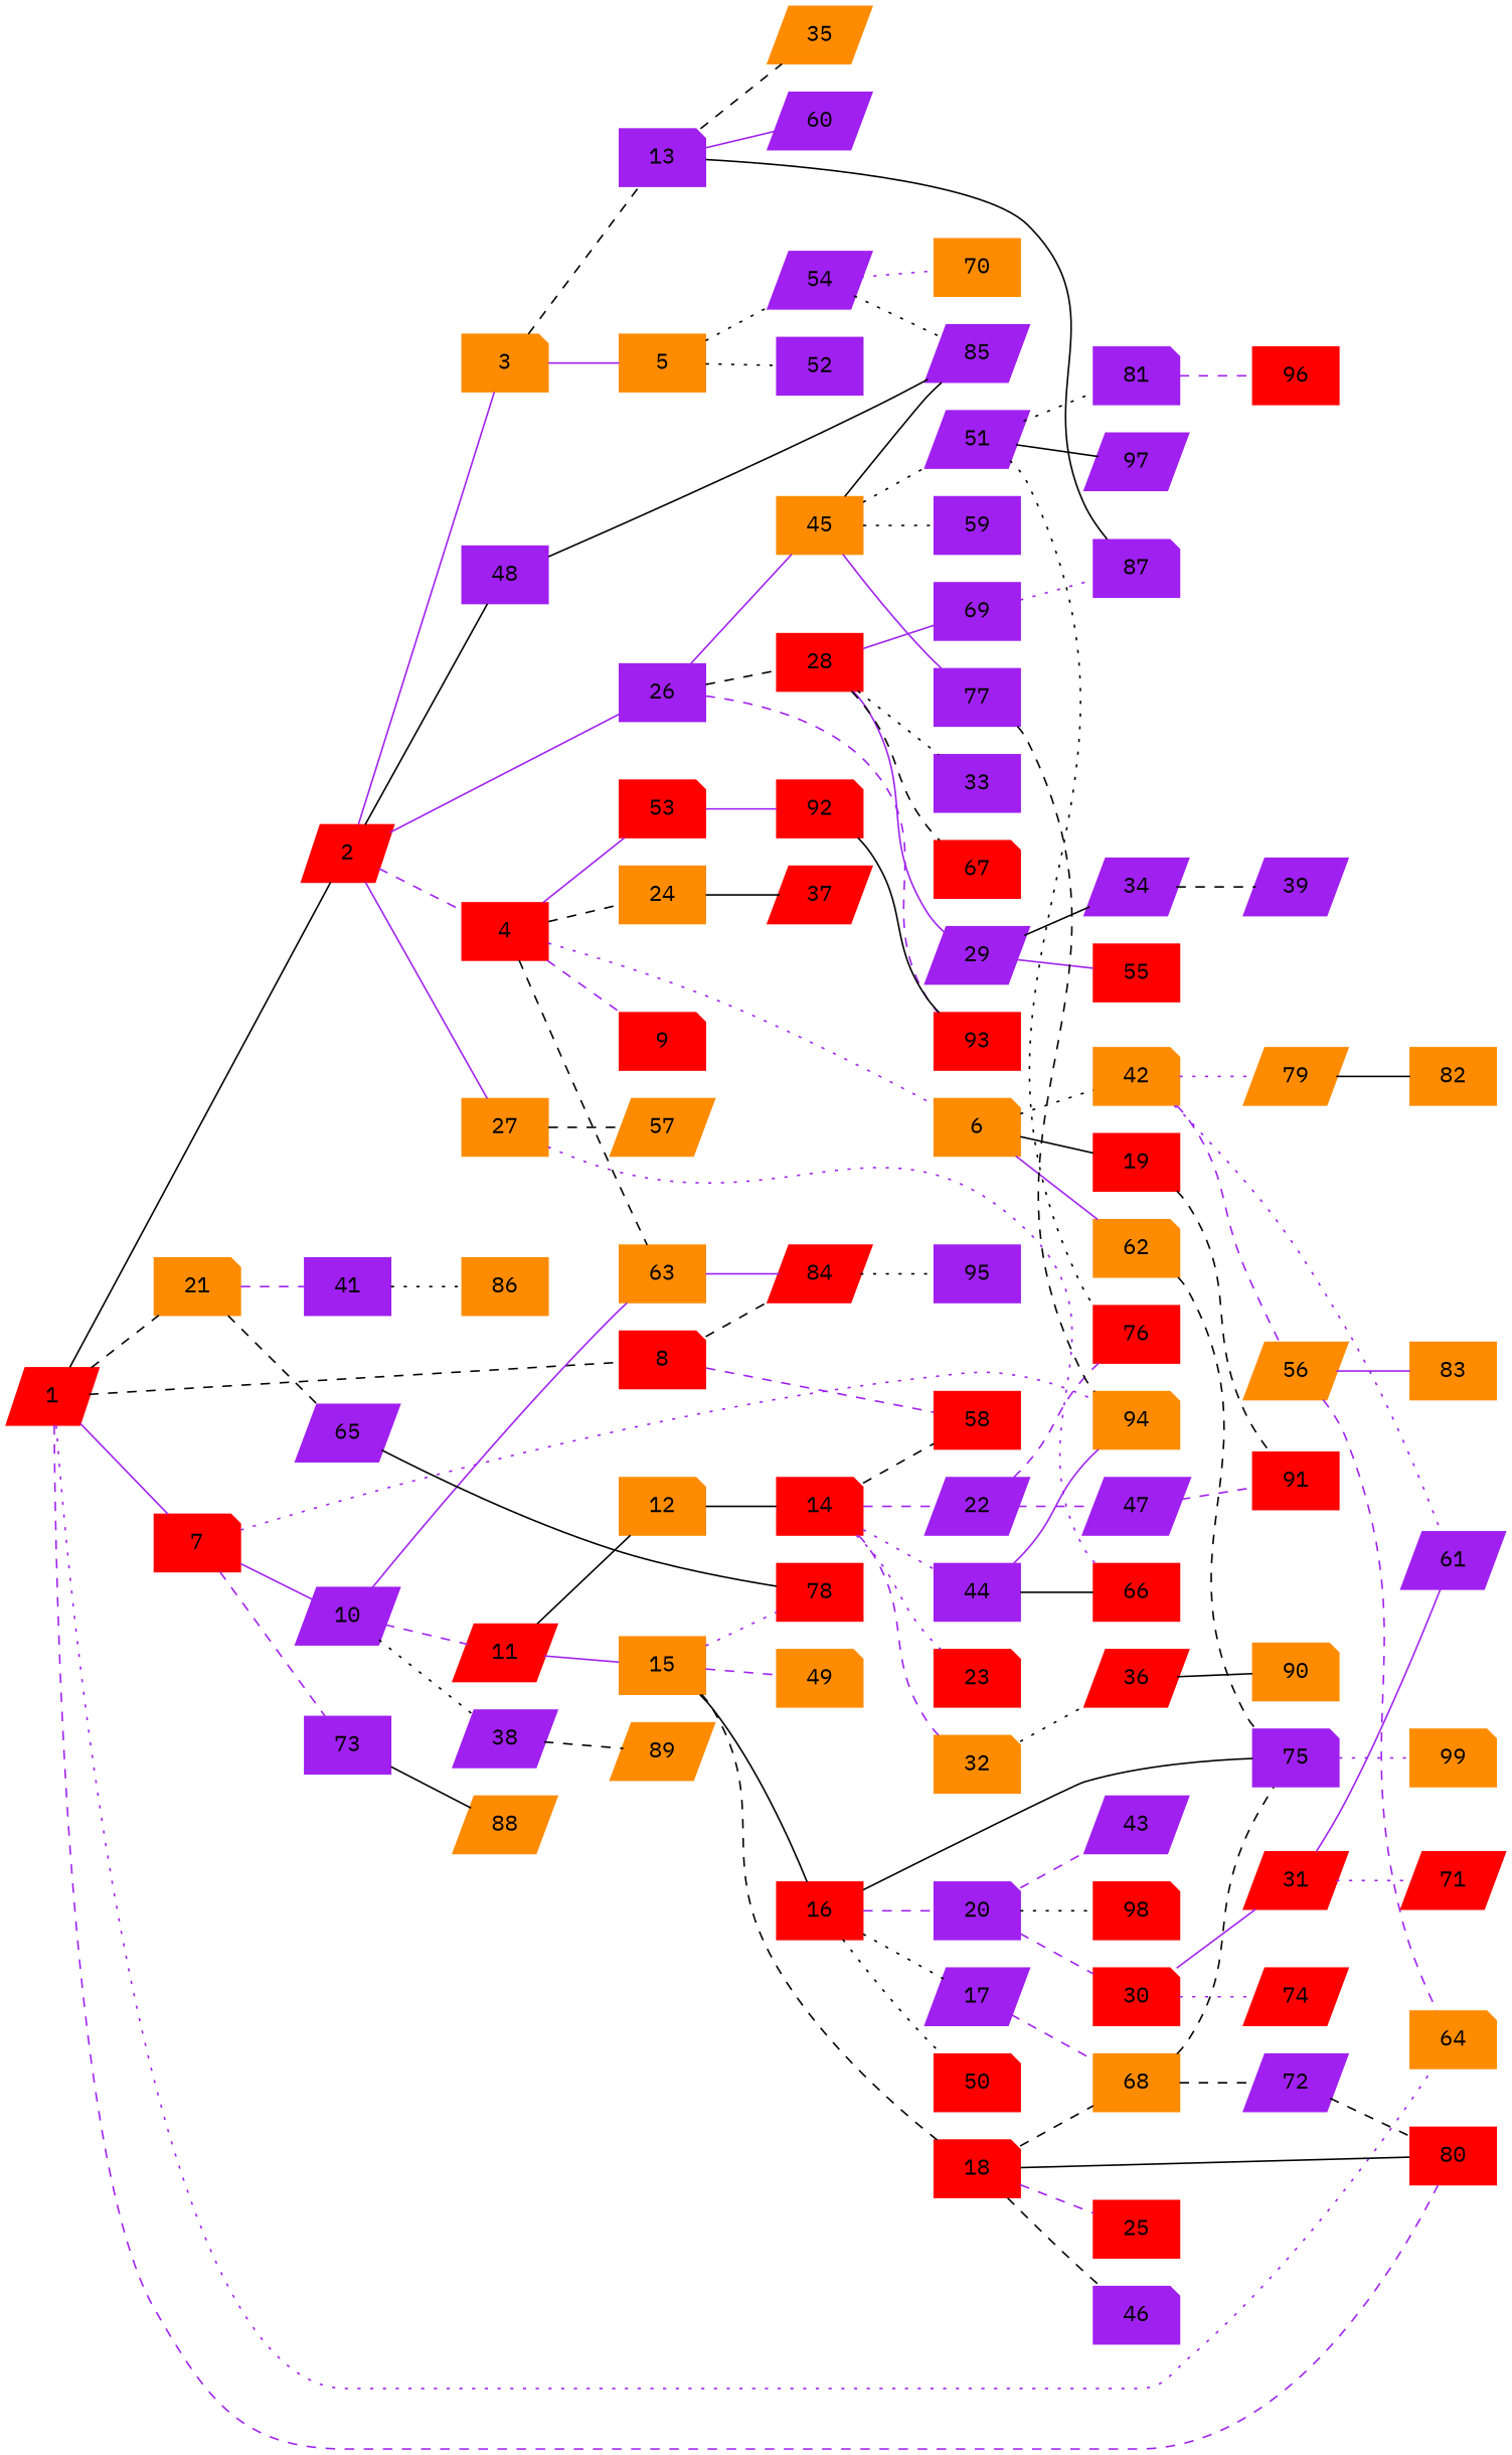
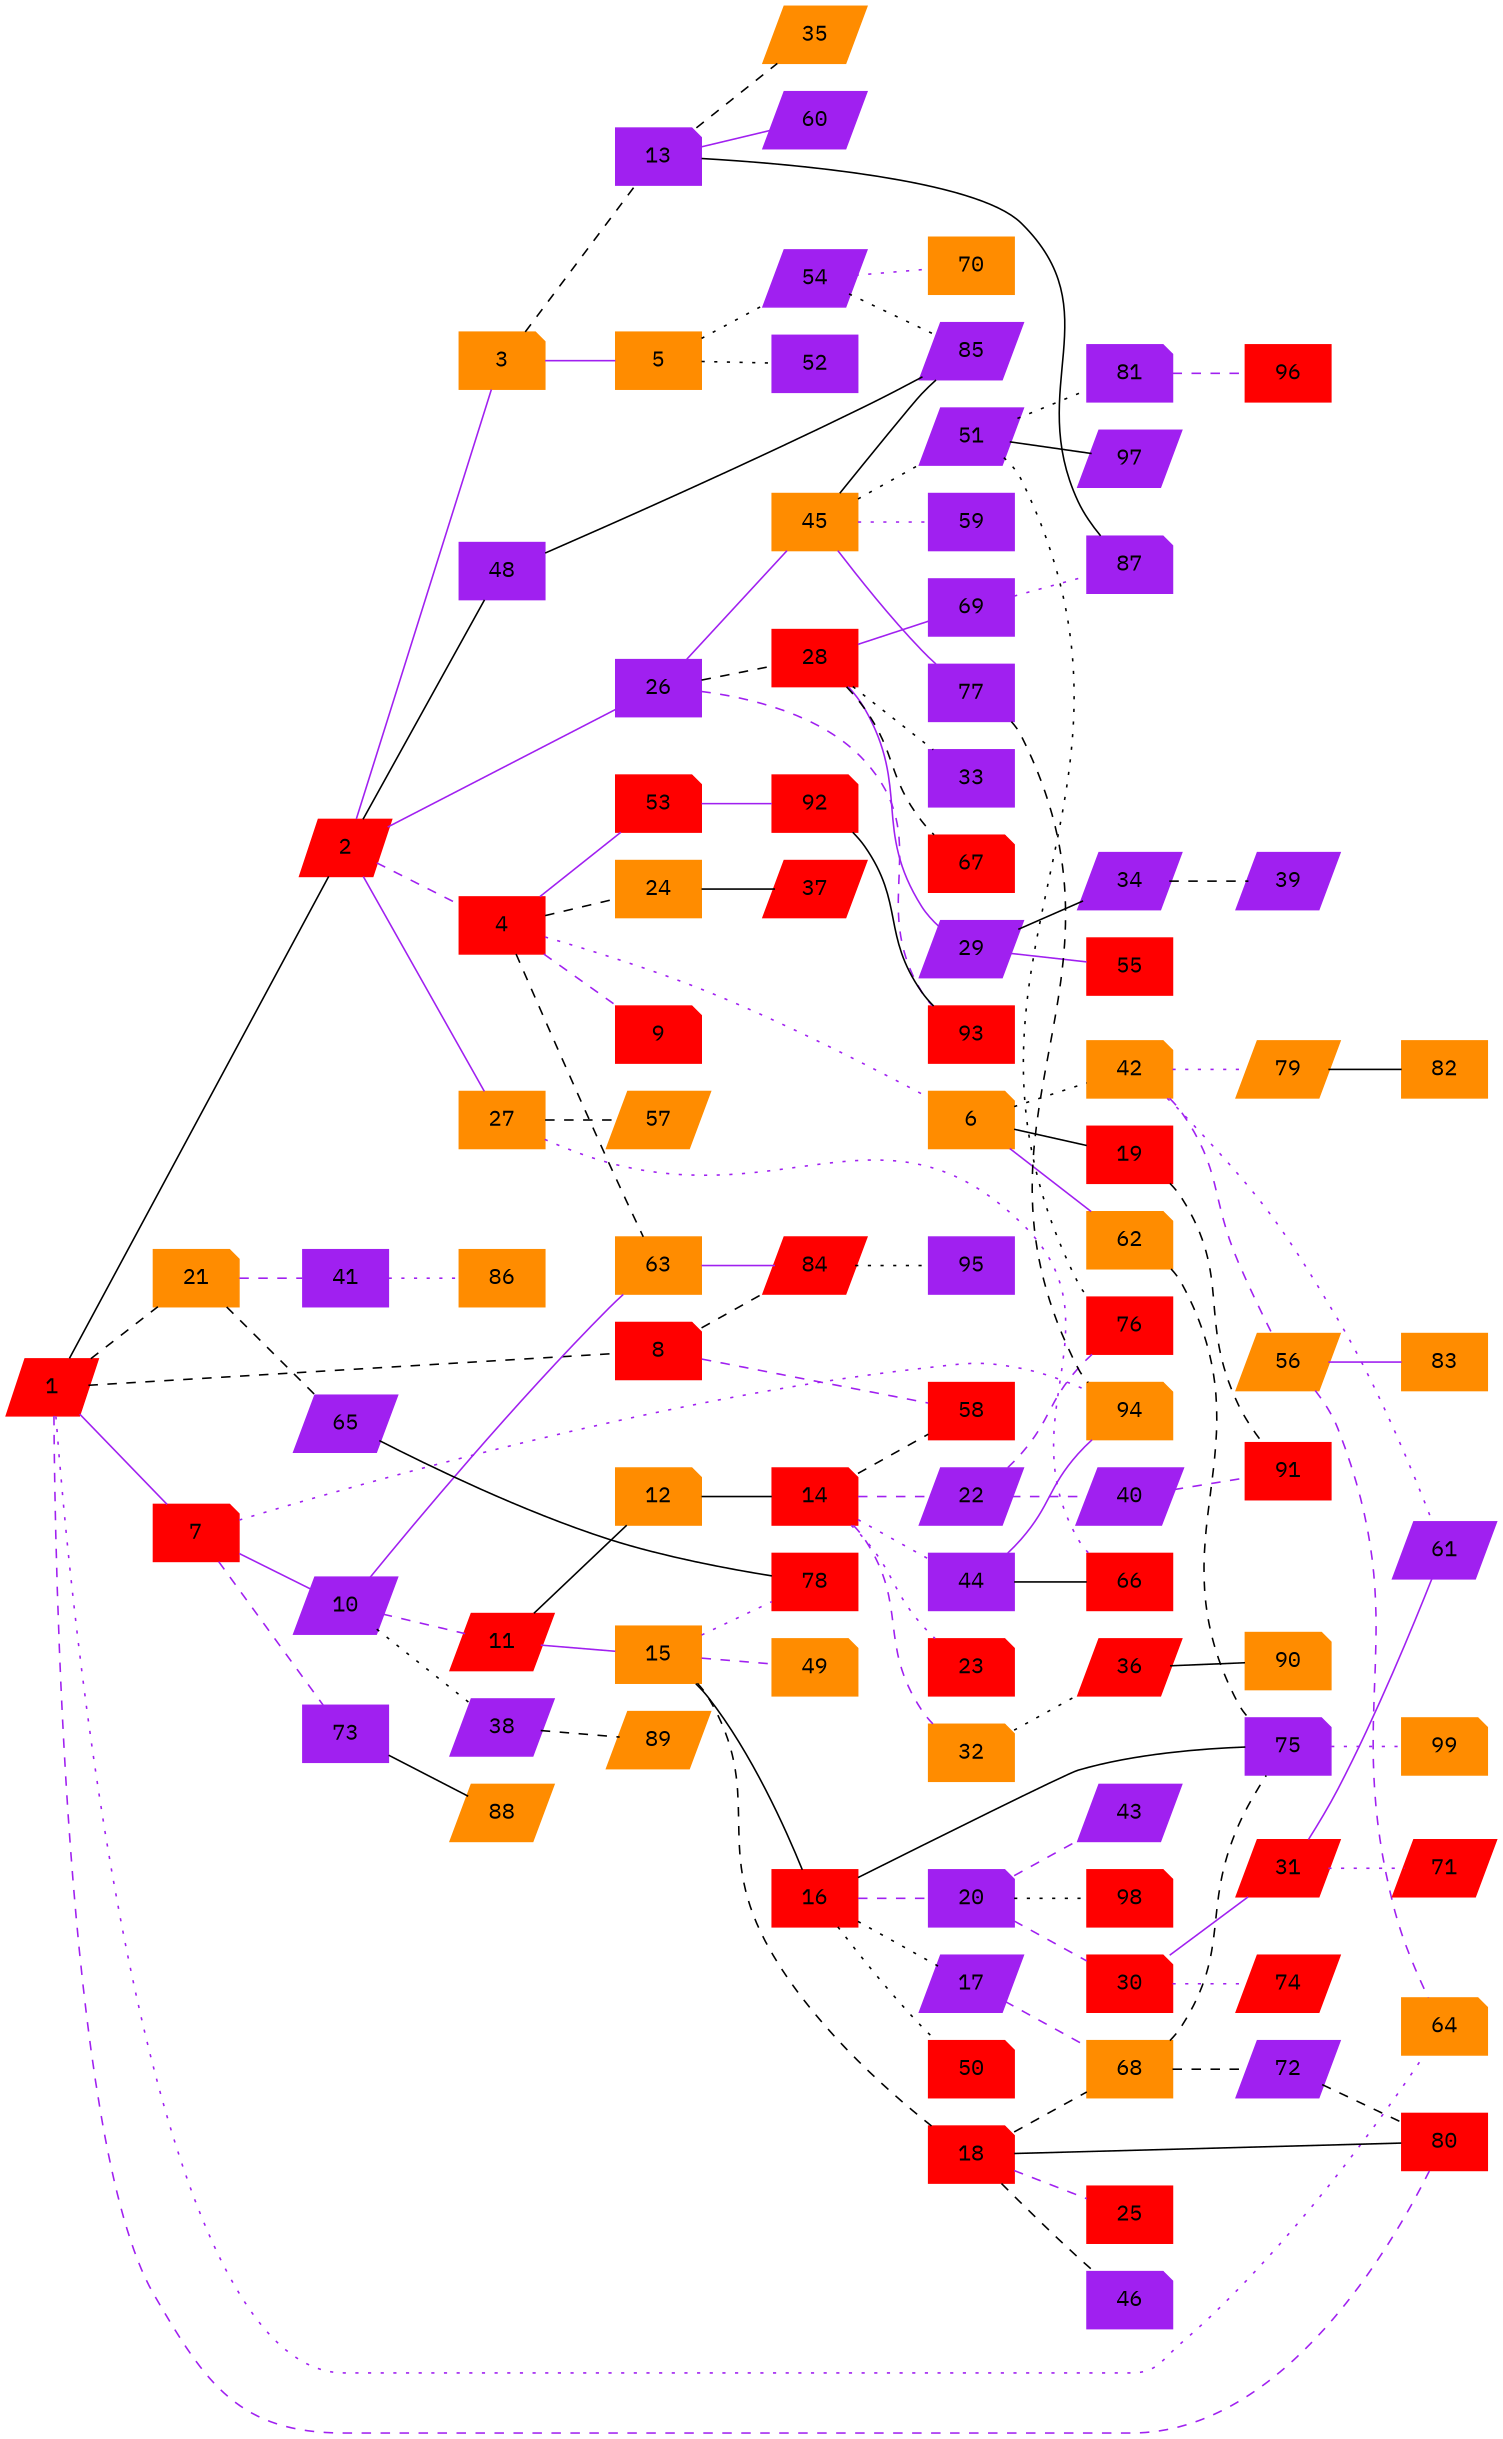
  graph {
    fontname="IBM Plex Mono"
    rankdir=LR
    node [color=red fontname="IBM Plex Mono" shape=box style=filled]
    edge [color=purple fontname="IBM Plex Mono" style=dashed]
    1 [shape=parallelogram]
    2 [shape=parallelogram]
    7 [shape=note]
    8 [shape=note]
    21 [color=darkorange shape=note]
    64 [color=darkorange shape=note]
    80
    3 [color=darkorange shape=note]
    4
    26 [color=purple]
    27 [color=darkorange]
    48 [color=purple]
    10 [color=purple shape=parallelogram]
    73 [color=purple]
    94 [color=darkorange shape=note]
    58
    84 [shape=parallelogram]
    41 [color=purple]
    65 [color=purple shape=parallelogram]
    5 [color=darkorange]
    13 [color=purple shape=note]
    6 [color=darkorange shape=note]
    9 [shape=note]
    24 [color=darkorange]
    53 [shape=note]
    63 [color=darkorange]
    28
    45 [color=darkorange]
    93
    57 [color=darkorange shape=parallelogram]
    66
    85 [color=purple shape=parallelogram]
    52 [color=purple]
    54 [color=purple shape=parallelogram]
    35 [color=darkorange shape=parallelogram]
    60 [color=purple shape=parallelogram]
    87 [color=purple shape=note]
    19
    42 [color=darkorange shape=note]
    62 [color=darkorange shape=note]
    37 [shape=parallelogram]
    92 [shape=note]
    70 [color=darkorange]
    91
    61 [color=purple shape=parallelogram]
    56 [color=darkorange shape=parallelogram]
    79 [color=darkorange shape=parallelogram]
    75 [color=purple shape=note]
    11 [shape=parallelogram]
    38 [color=purple shape=parallelogram]
    88 [color=darkorange shape=parallelogram]
    95 [color=purple]
    12 [color=darkorange shape=note]
    15 [color=darkorange]
    89 [color=darkorange shape=parallelogram]
    14 [shape=note]
    16
    18 [shape=note]
    49 [color=darkorange shape=note]
    78
    22 [color=purple shape=parallelogram]
    23 [shape=note]
    32 [color=darkorange shape=note]
    44 [color=purple]
-   47 [color=purple shape=parallelogram]
+   47 [color=purple shape=parallelogram label=40]
    76
    36 [shape=parallelogram]
    17 [color=purple shape=parallelogram]
    20 [color=purple shape=note]
    50 [shape=note]
    68 [color=darkorange]
    25
    46 [color=purple shape=note]
    30 [shape=note]
    43 [color=purple shape=parallelogram]
    98 [shape=note]
    99 [color=darkorange shape=note]
    72 [color=purple shape=parallelogram]
    31 [shape=parallelogram]
    74 [shape=parallelogram]
    86 [color=darkorange]
    29 [color=purple shape=parallelogram]
    33 [color=purple]
    67 [shape=note]
    69 [color=purple]
    51 [color=purple shape=parallelogram]
    59 [color=purple]
    77 [color=purple]
    34 [color=purple shape=parallelogram]
    55
    39 [color=purple shape=parallelogram]
    71 [shape=parallelogram]
    90 [color=darkorange shape=note]
    83 [color=darkorange]
    82 [color=darkorange]
    81 [color=purple shape=note]
    97 [color=purple shape=parallelogram]
    96
    1 -- 2 [color=black style=solid]
    1 -- 7 [style=solid]
    1 -- 8 [color=black]
    1 -- 21 [color=black]
    1 -- 64 [style=dotted]
    1 -- 80
    2 -- 3 [style=solid]
    2 -- 4
    2 -- 26 [style=solid]
    2 -- 27 [style=solid]
    2 -- 48 [color=black style=solid]
    7 -- 10 [style=solid]
    7 -- 73
    7 -- 94 [style=dotted]
    8 -- 58
    8 -- 84 [color=black]
    21 -- 41
    21 -- 65 [color=black]
    3 -- 5 [style=solid]
    3 -- 13 [color=black]
    4 -- 6 [style=dotted]
    4 -- 9
    4 -- 24 [color=black]
    4 -- 53 [style=solid]
    4 -- 63 [color=black]
    26 -- 28 [color=black]
    26 -- 45 [style=solid]
    26 -- 93
    27 -- 57 [color=black]
    27 -- 66 [style=dotted]
    48 -- 85 [color=black style=solid]
    10 -- 63 [style=solid]
    10 -- 11
    10 -- 38 [color=black style=dotted]
    73 -- 88 [color=black style=solid]
    84 -- 95 [color=black style=dotted]
-   41 -- 86 [color=black style=dotted]
+   41 -- 86 [style=dotted]
    65 -- 78 [color=black style=solid]
    5 -- 52 [color=black style=dotted]
    5 -- 54 [color=black style=dotted]
    13 -- 35 [color=black]
    13 -- 60 [style=solid]
    13 -- 87 [color=black style=solid]
    6 -- 19 [color=black style=solid]
    6 -- 42 [color=black style=dotted]
    6 -- 62 [style=solid]
    24 -- 37 [color=black style=solid]
    53 -- 92 [style=solid]
    63 -- 84 [style=solid]
    28 -- 29 [style=solid]
    28 -- 33 [color=black style=dotted]
    28 -- 67 [color=black]
    28 -- 69 [style=solid]
    45 -- 85 [color=black style=solid]
    45 -- 51 [color=black style=dotted]
-   45 -- 59 [color=black style=dotted]
+   45 -- 59 [style=dotted]
    45 -- 77 [style=solid]
    54 -- 85 [color=black style=dotted]
    54 -- 70 [style=dotted]
    19 -- 91 [color=black]
    42 -- 61 [style=dotted]
    42 -- 56
    42 -- 79 [style=dotted]
    62 -- 75 [color=black]
    92 -- 93 [color=black style=solid]
    56 -- 64
    56 -- 83 [style=solid]
    79 -- 82 [color=black style=solid]
    75 -- 99 [style=dotted]
    11 -- 12 [color=black style=solid]
    11 -- 15 [style=solid]
    38 -- 89 [color=black]
    12 -- 14 [color=black style=solid]
    15 -- 16 [color=black style=solid]
    15 -- 18 [color=black]
    15 -- 49
    15 -- 78 [style=dotted]
    14 -- 58 [color=black]
    14 -- 22
    14 -- 23 [style=dotted]
    14 -- 32
    14 -- 44 [style=dotted]
    16 -- 75 [color=black style=solid]
    16 -- 17 [color=black style=dotted]
    16 -- 20
    16 -- 50 [color=black style=dotted]
    18 -- 80 [color=black style=solid]
    18 -- 68 [color=black]
    18 -- 25
    18 -- 46 [color=black]
    22 -- 47
    22 -- 76
    32 -- 36 [color=black style=dotted]
    44 -- 94 [style=solid]
    44 -- 66 [color=black style=solid]
    47 -- 91
    36 -- 90 [color=black style=solid]
    17 -- 68
    20 -- 30
    20 -- 43
    20 -- 98 [color=black style=dotted]
    68 -- 75 [color=black]
    68 -- 72 [color=black]
    30 -- 31 [style=solid]
    30 -- 74 [style=dotted]
    72 -- 80 [color=black]
    31 -- 61 [style=solid]
    31 -- 71 [style=dotted]
    29 -- 34 [color=black style=solid]
    29 -- 55 [style=solid]
    69 -- 87 [style=dotted]
    51 -- 76 [color=black style=dotted]
    51 -- 81 [color=black style=dotted]
    51 -- 97 [color=black style=solid]
    77 -- 94 [color=black]
    34 -- 39 [color=black]
    81 -- 96
  }
